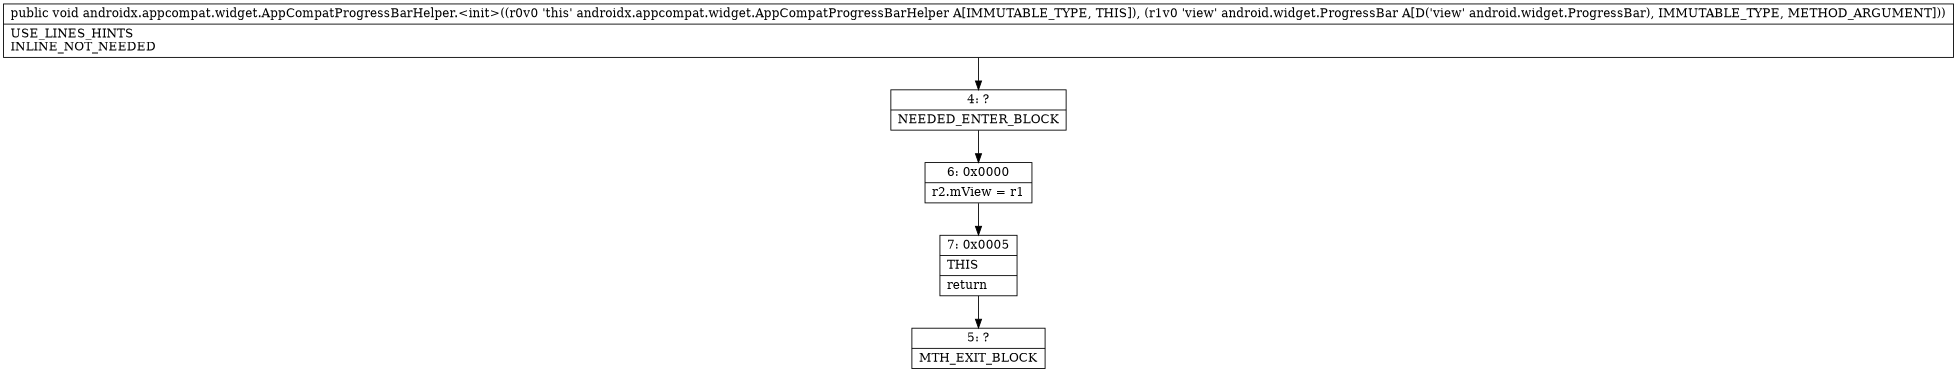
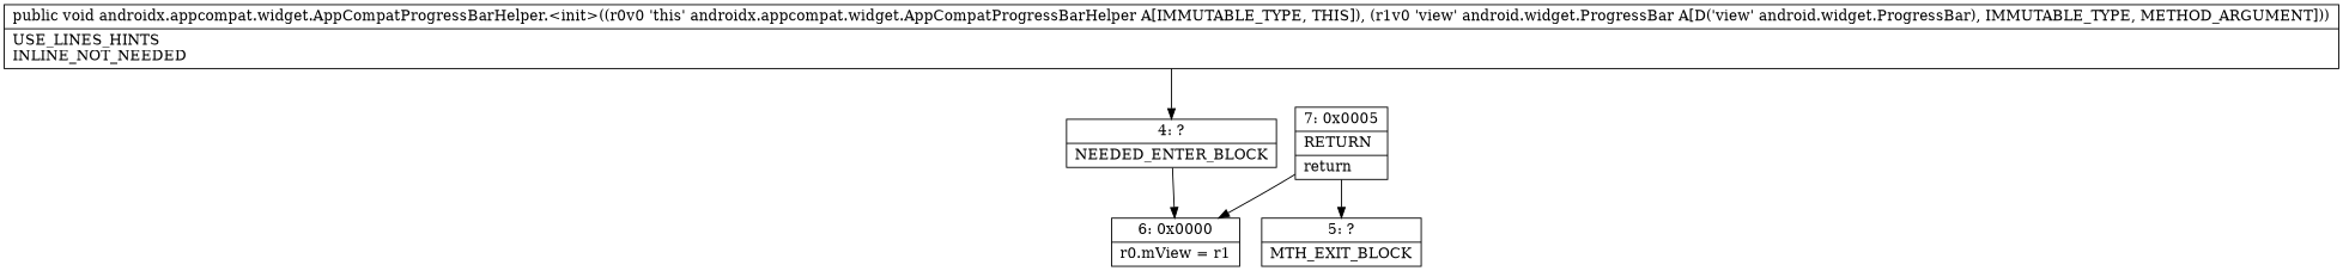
  digraph {
    node [shape=record]
    n1 [label="{4\:\ ?|NEEDED_ENTER_BLOCK\l}"]
-   n2 [label="{6\:\ 0x0000|r2.mView = r1\l}"]
-   n3 [label="{7\:\ 0x0005|THIS\l|return\l}"]
+   n2 [label="{6\:\ 0x0000|r0.mView = r1\l}"]
+   n3 [label="{7\:\ 0x0005|RETURN\l|return\l}"]
    n4 [label="{5\:\ ?|MTH_EXIT_BLOCK\l}"]
    n5 [label="{public void androidx.appcompat.widget.AppCompatProgressBarHelper.\<init\>((r0v0 'this' androidx.appcompat.widget.AppCompatProgressBarHelper A[IMMUTABLE_TYPE, THIS]), (r1v0 'view' android.widget.ProgressBar A[D('view' android.widget.ProgressBar), IMMUTABLE_TYPE, METHOD_ARGUMENT]))  | USE_LINES_HINTS\lINLINE_NOT_NEEDED\l}"]
    n1 -> n2
-   n2 -> n3
+   n3 -> n2
    n3 -> n4
    n5 -> n1
  }
